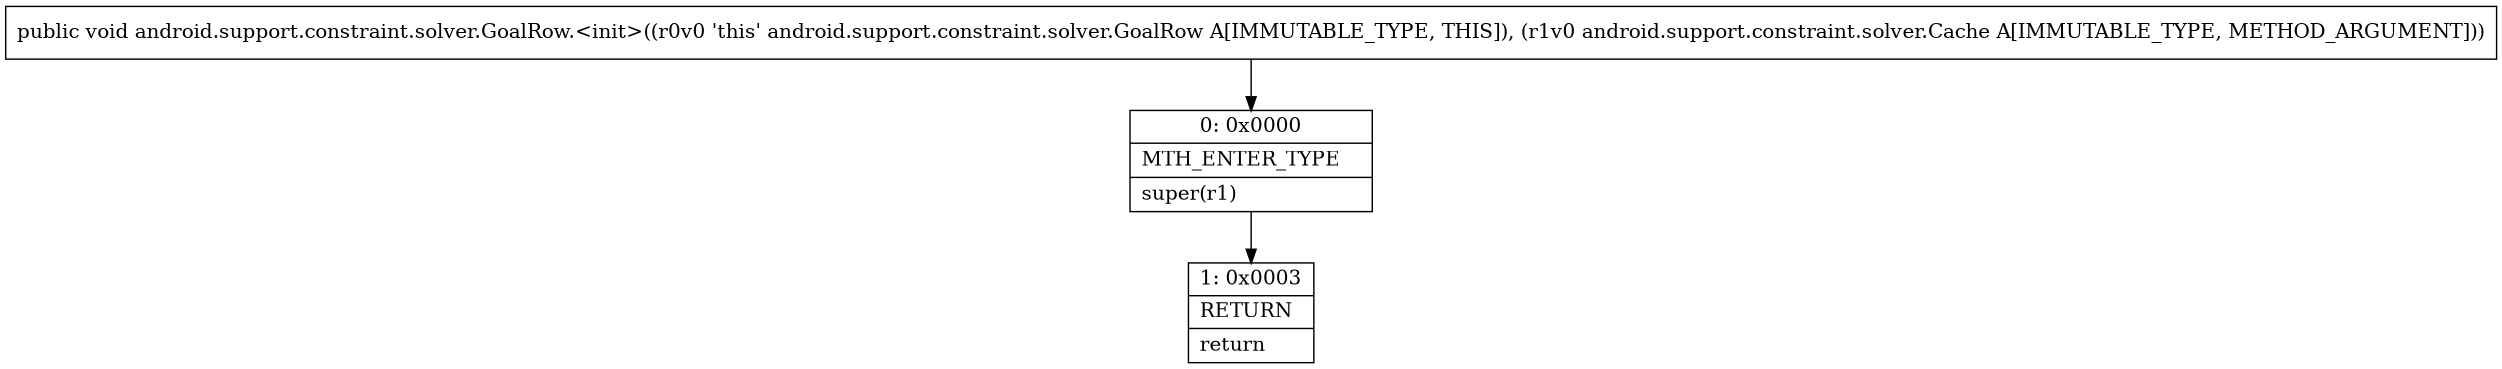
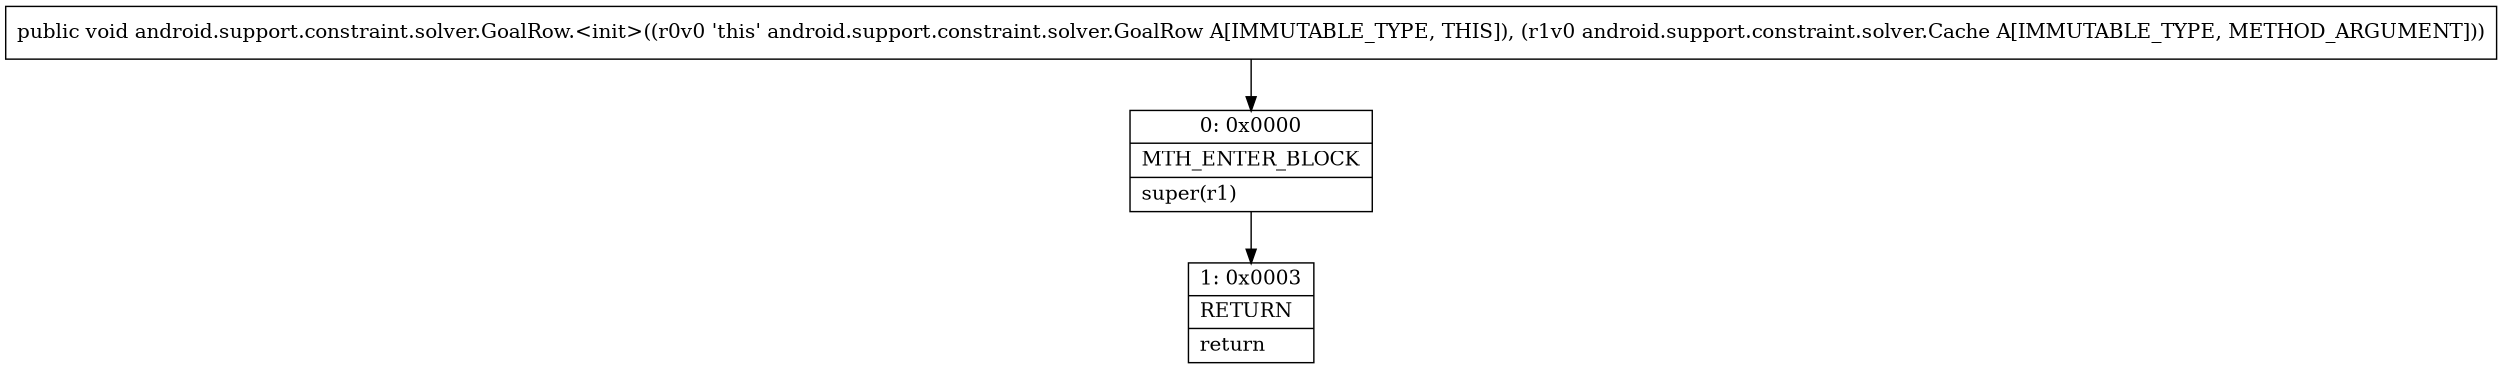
  digraph {
    node [shape=record]
-   n1 [label="{0\:\ 0x0000|MTH_ENTER_TYPE\l|super(r1)\l}"]
+   n1 [label="{0\:\ 0x0000|MTH_ENTER_BLOCK\l|super(r1)\l}"]
    n2 [label="{1\:\ 0x0003|RETURN\l|return\l}"]
    n3 [label="{public void android.support.constraint.solver.GoalRow.\<init\>((r0v0 'this' android.support.constraint.solver.GoalRow A[IMMUTABLE_TYPE, THIS]), (r1v0 android.support.constraint.solver.Cache A[IMMUTABLE_TYPE, METHOD_ARGUMENT])) }"]
    n1 -> n2
    n3 -> n1
  }
